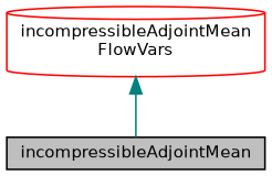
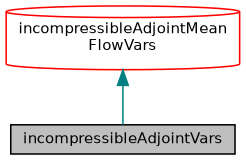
  digraph {
    node [fontname=Helvetica fontsize=10]
-   n1 [color=black fillcolor=grey75 fontcolor=black height=0.2 label=incompressibleAdjointMean shape=box style=filled width=0.4]
+   n1 [color=black fillcolor=grey75 fontcolor=black height=0.2 label=incompressibleAdjointVars shape=box style=filled width=0.4]
    n2 [color=red height=0.2 label="incompressibleAdjointMean\lFlowVars" shape=cylinder width=0.4]
    n2 -> n1 [color=teal dir=back fontname=Helvetica fontsize=10 labelfontname=Helvetica labelfontsize=10 style=solid]
  }
